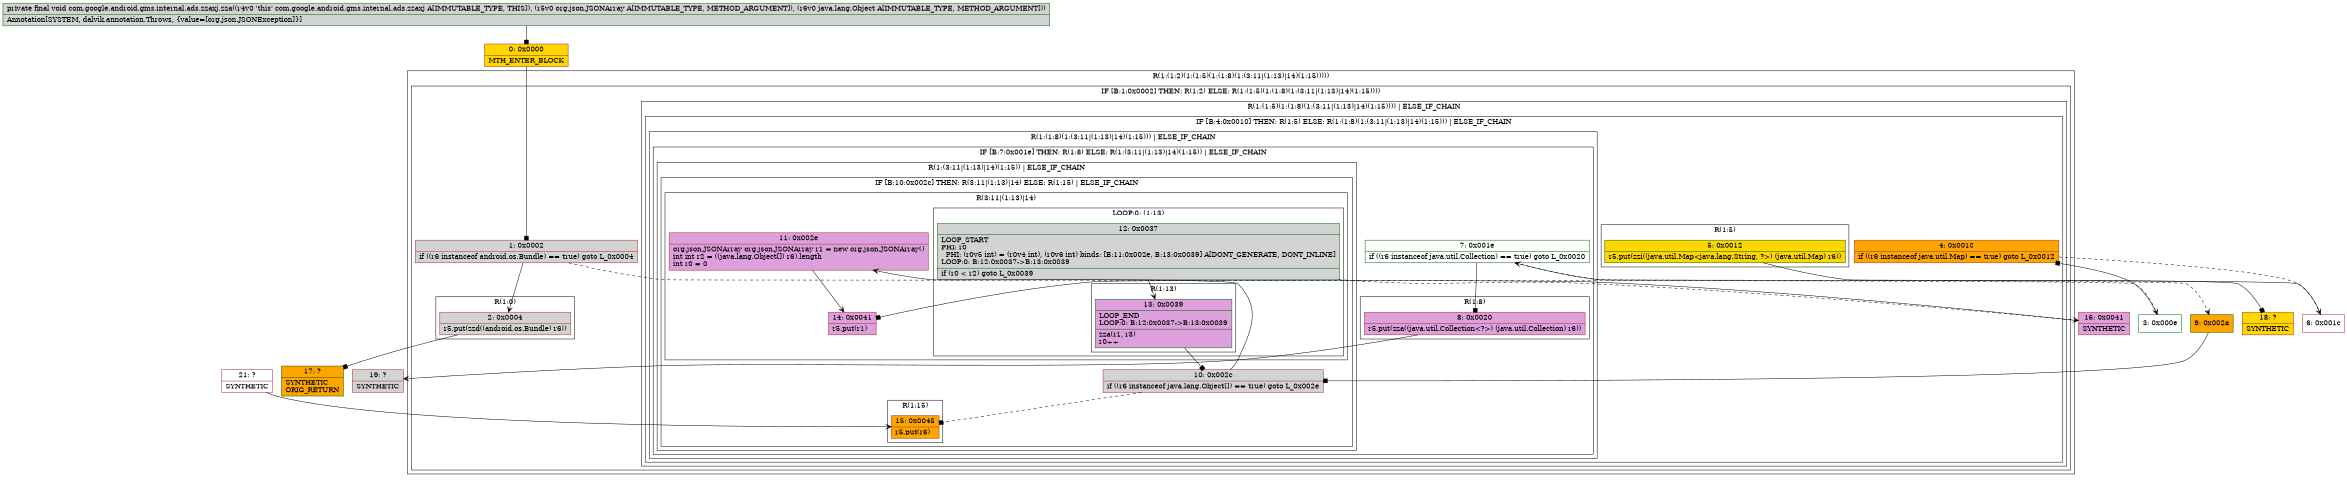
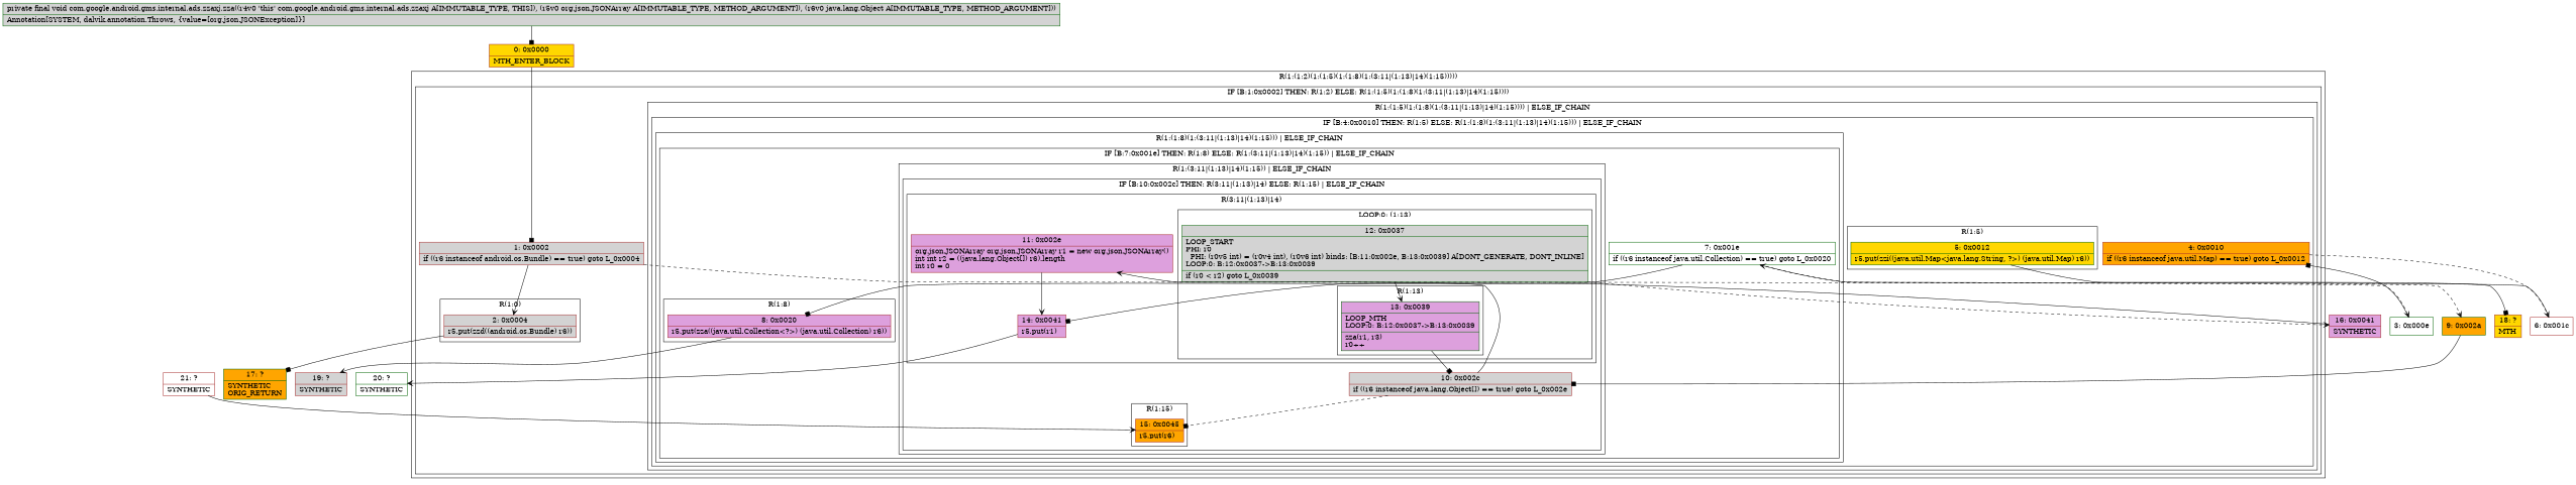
  digraph {
    node [color=brown fillcolor=lightgrey shape=record style=filled]
    edge [arrowhead=vee]
    n1 [label="{2\:\ 0x0004|r5.put(zzd((android.os.Bundle) r6))\l}"]
    n2 [color=darkgreen fillcolor=gold label="{5\:\ 0x0012|r5.put(zzi((java.util.Map\<java.lang.String, ?\>) (java.util.Map) r6))\l}"]
    n3 [fillcolor=plum label="{8\:\ 0x0020|r5.put(zza((java.util.Collection\<?\>) (java.util.Collection) r6))\l}"]
-   n4 [color=darkgreen fillcolor=plum label="{13\:\ 0x0039|LOOP_END\lLOOP:0: B:12:0x0037\-\>B:13:0x0039\l|zza(r1, r3)\lr0++\l}"]
+   n4 [color=darkgreen fillcolor=plum label="{13\:\ 0x0039|LOOP_MTH\lLOOP:0: B:12:0x0037\-\>B:13:0x0039\l|zza(r1, r3)\lr0++\l}"]
    n5 [color=darkgreen label="{12\:\ 0x0037|LOOP_START\lPHI: r0 \l  PHI: (r0v5 int) = (r0v4 int), (r0v6 int) binds: [B:11:0x002e, B:13:0x0039] A[DONT_GENERATE, DONT_INLINE]\lLOOP:0: B:12:0x0037\-\>B:13:0x0039\l|if (r0 \< r2) goto L_0x0039\l}"]
    n6 [fillcolor=plum label="{11\:\ 0x002e|org.json.JSONArray org.json.JSONArray r1 = new org.json.JSONArray()\lint int r2 = ((java.lang.Object[]) r6).length\lint r0 = 0\l}"]
    n7 [fillcolor=plum label="{14\:\ 0x0041|r5.put(r1)\l}"]
    n8 [fillcolor=orange label="{15\:\ 0x0045|r5.put(r6)\l}"]
    n9 [label="{10\:\ 0x002c|if ((r6 instanceof java.lang.Object[]) == true) goto L_0x002e\l}"]
    n10 [color=darkgreen fillcolor=white label="{7\:\ 0x001e|if ((r6 instanceof java.util.Collection) == true) goto L_0x0020\l}"]
    n11 [fillcolor=orange label="{4\:\ 0x0010|if ((r6 instanceof java.util.Map) == true) goto L_0x0012\l}"]
    n12 [label="{1\:\ 0x0002|if ((r6 instanceof android.os.Bundle) == true) goto L_0x0004\l}"]
    n13 [color=darkgreen fillcolor=orange label="{17\:\ ?|SYNTHETIC\lORIG_RETURN\l}"]
-   n14 [fillcolor=gold label="{18\:\ ?|SYNTHETIC\l}"]
+   n14 [fillcolor=gold label="{18\:\ ?|MTH\l}"]
    n15 [label="{19\:\ ?|SYNTHETIC\l}"]
    n16 [fillcolor=plum label="{16\:\ 0x0041|SYNTHETIC\l}"]
+   n17 [color=darkgreen fillcolor=white label="{20\:\ ?|SYNTHETIC\l}"]
    n18 [color=darkgreen fillcolor=orange label="{9\:\ 0x002a}"]
    n19 [fillcolor=white label="{6\:\ 0x001c}"]
    n20 [color=darkgreen fillcolor=white label="{3\:\ 0x000e}"]
    n21 [fillcolor=white label="{21\:\ ?|SYNTHETIC\l}"]
    n22 [fillcolor=gold label="{0\:\ 0x0000|MTH_ENTER_BLOCK\l}"]
    n23 [color=darkgreen label="{private final void com.google.android.gms.internal.ads.zzaxj.zza((r4v0 'this' com.google.android.gms.internal.ads.zzaxj A[IMMUTABLE_TYPE, THIS]), (r5v0 org.json.JSONArray A[IMMUTABLE_TYPE, METHOD_ARGUMENT]), (r6v0 java.lang.Object A[IMMUTABLE_TYPE, METHOD_ARGUMENT]))  | Annotation[SYSTEM, dalvik.annotation.Throws, \{value=[org.json.JSONException]\}]\l}"]
    subgraph cluster_1 {
      label="R(1:(1:2)(1:(1:5)(1:(1:8)(1:(3:11|(1:13)|14)(1:15)))))"
      subgraph cluster_2 {
        label="IF [B:1:0x0002] THEN: R(1:2) ELSE: R(1:(1:5)(1:(1:8)(1:(3:11|(1:13)|14)(1:15))))"
        n12
        subgraph cluster_3 {
          label="R(1:0)"
          n1
        }
        subgraph cluster_4 {
          label="R(1:(1:5)(1:(1:8)(1:(3:11|(1:13)|14)(1:15)))) | ELSE_IF_CHAIN\l"
          subgraph cluster_5 {
            label="IF [B:4:0x0010] THEN: R(1:5) ELSE: R(1:(1:8)(1:(3:11|(1:13)|14)(1:15))) | ELSE_IF_CHAIN\l"
            n11
            subgraph cluster_6 {
              label="R(1:5)"
              n2
            }
            subgraph cluster_7 {
              label="R(1:(1:8)(1:(3:11|(1:13)|14)(1:15))) | ELSE_IF_CHAIN\l"
              subgraph cluster_8 {
                label="IF [B:7:0x001e] THEN: R(1:8) ELSE: R(1:(3:11|(1:13)|14)(1:15)) | ELSE_IF_CHAIN\l"
                n10
                subgraph cluster_9 {
                  label="R(1:8)"
                  n3
                }
                subgraph cluster_10 {
                  label="R(1:(3:11|(1:13)|14)(1:15)) | ELSE_IF_CHAIN\l"
                  subgraph cluster_11 {
                    label="IF [B:10:0x002c] THEN: R(3:11|(1:13)|14) ELSE: R(1:15) | ELSE_IF_CHAIN\l"
                    n9
                    subgraph cluster_12 {
                      label="R(3:11|(1:13)|14)"
                      n6
                      n7
                      subgraph cluster_13 {
                        label="LOOP:0: (1:13)"
                        n5
                        subgraph cluster_14 {
                          label="R(1:13)"
                          n4
                        }
                      }
                    }
                    subgraph cluster_15 {
                      label="R(1:15)"
                      n8
                    }
                  }
                }
              }
            }
          }
        }
      }
    }
    n1 -> n13 [arrowhead=box]
    n2 -> n14 [arrowhead=box]
    n3 -> n15
    n4 -> n9 [arrowhead=box]
    n5 -> n4
    n5 -> n16 [style=dashed]
    n6 -> n7
+   n7 -> n17
    n9 -> n6
    n9 -> n8 [arrowhead=box style=dashed]
    n10 -> n3 [arrowhead=box]
    n10 -> n18 [style=dashed]
    n11 -> n19 [style=dashed]
    n12 -> n1
    n12 -> n20 [style=dashed]
    n16 -> n7 [arrowhead=box]
    n18 -> n9 [arrowhead=box]
    n19 -> n10
    n20 -> n11 [arrowhead=box]
    n21 -> n8
    n22 -> n12 [arrowhead=box]
    n23 -> n22 [arrowhead=box]
  }
